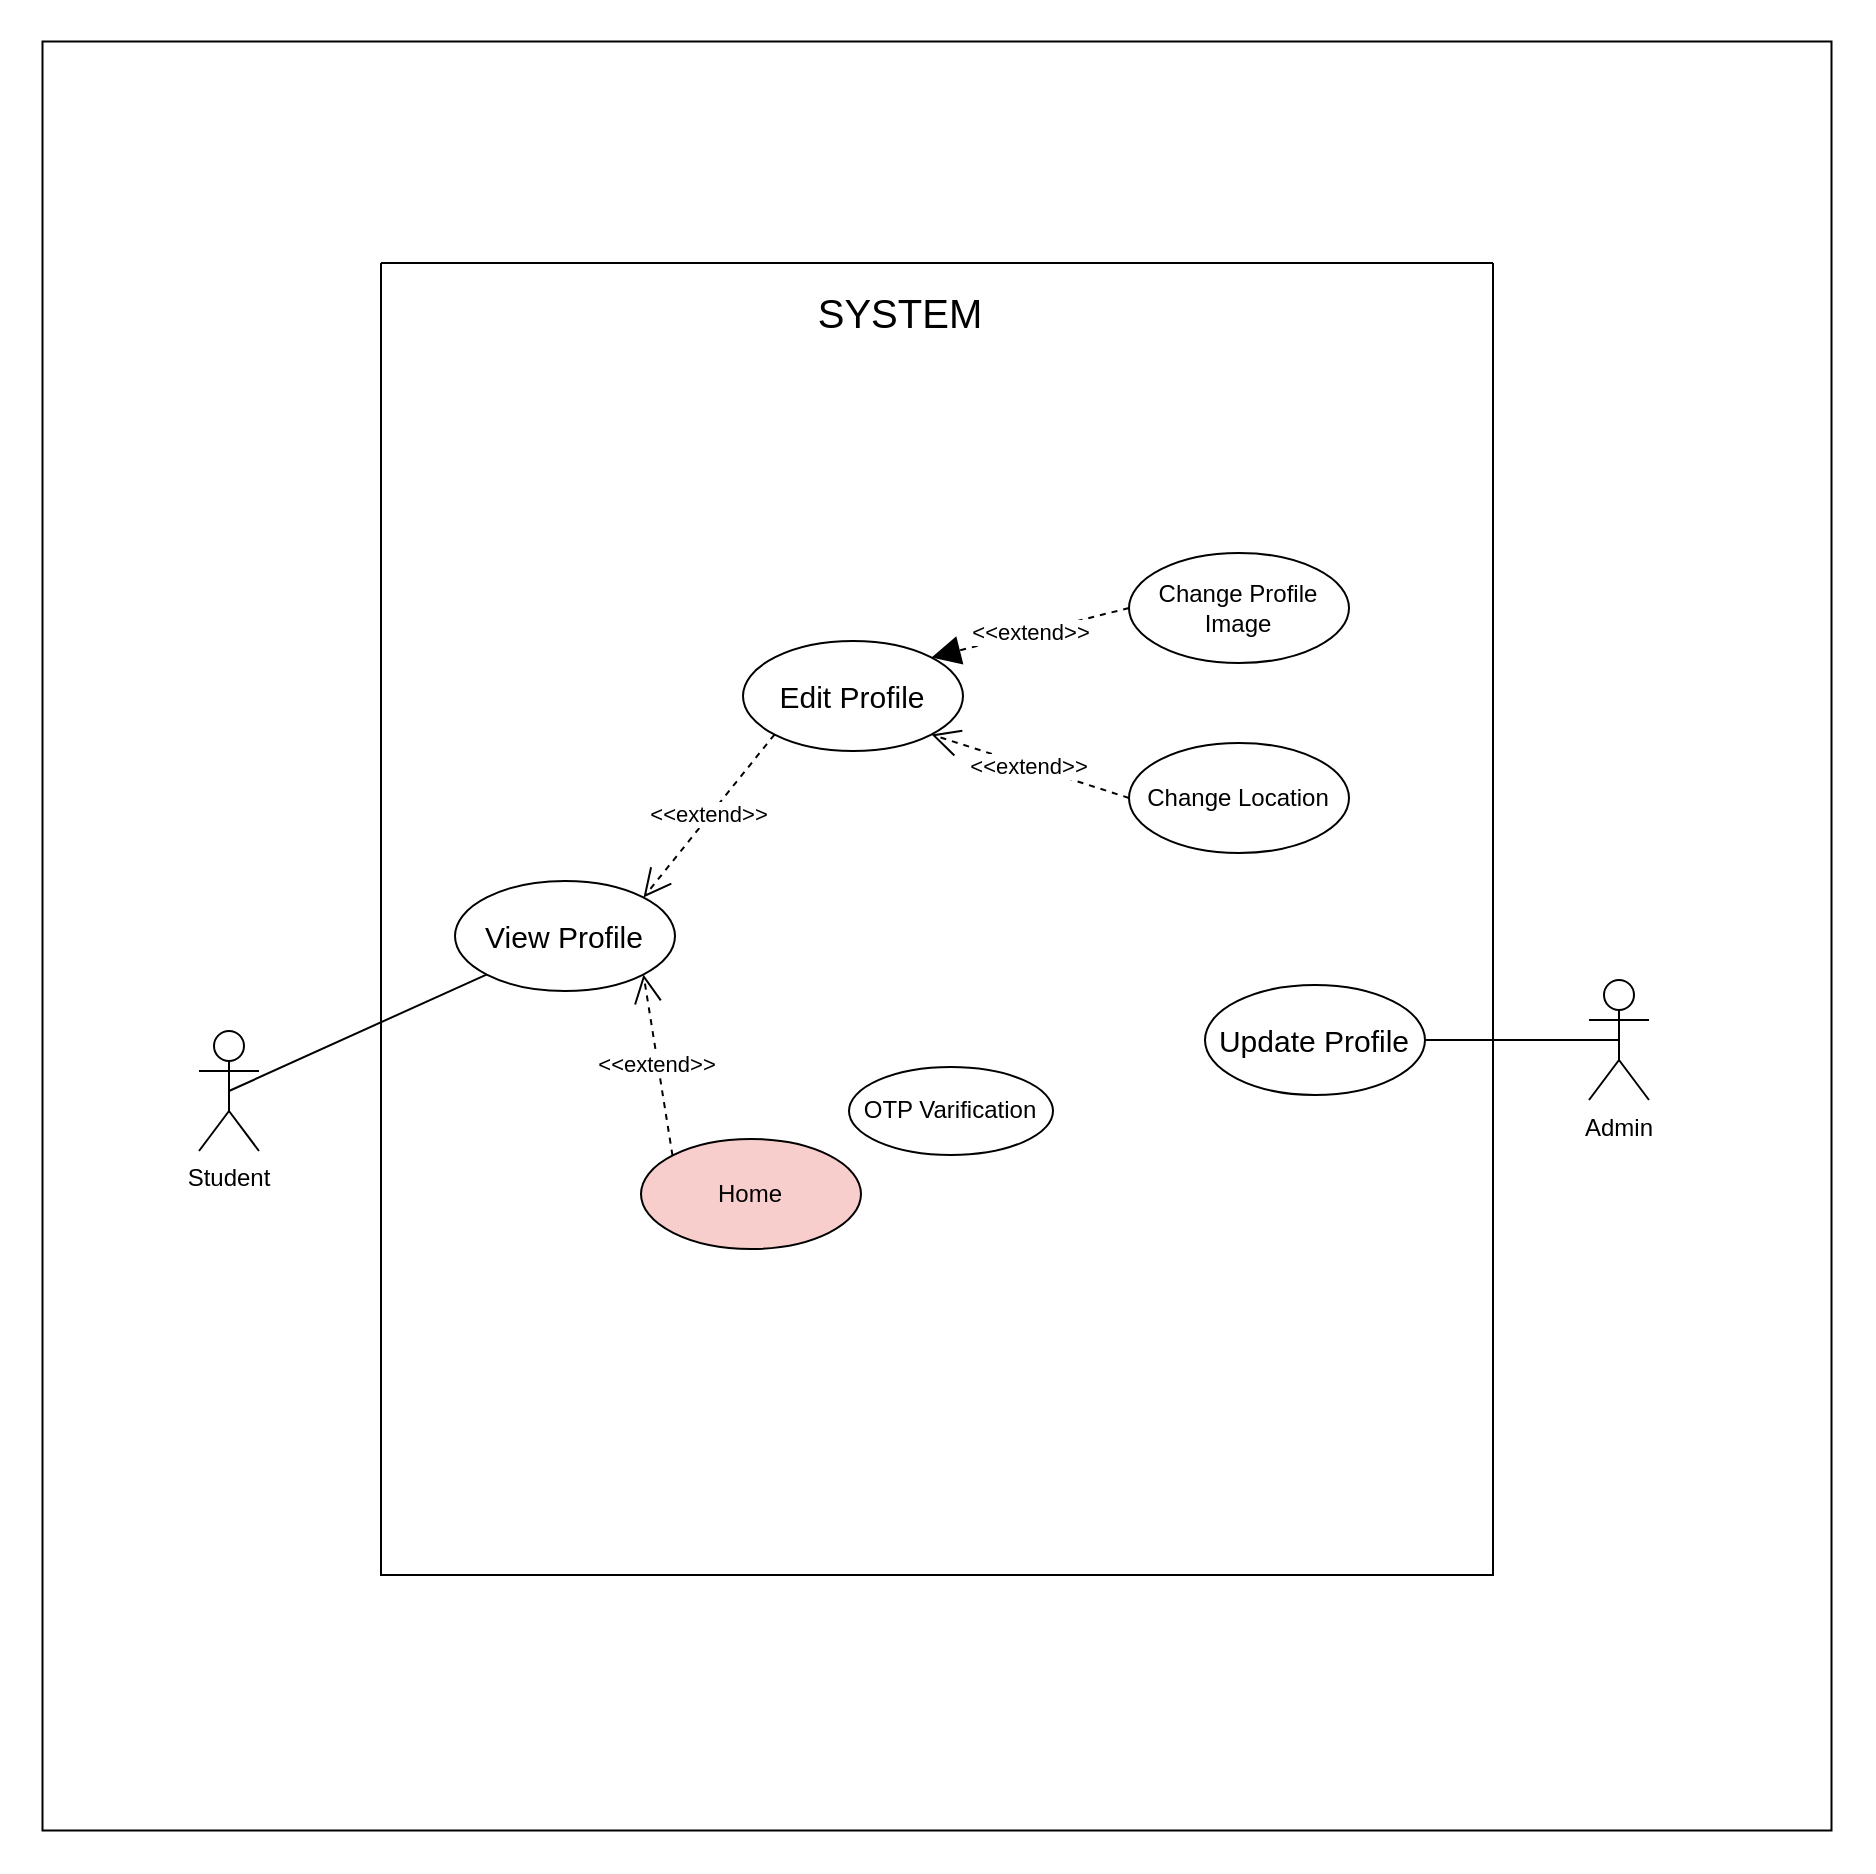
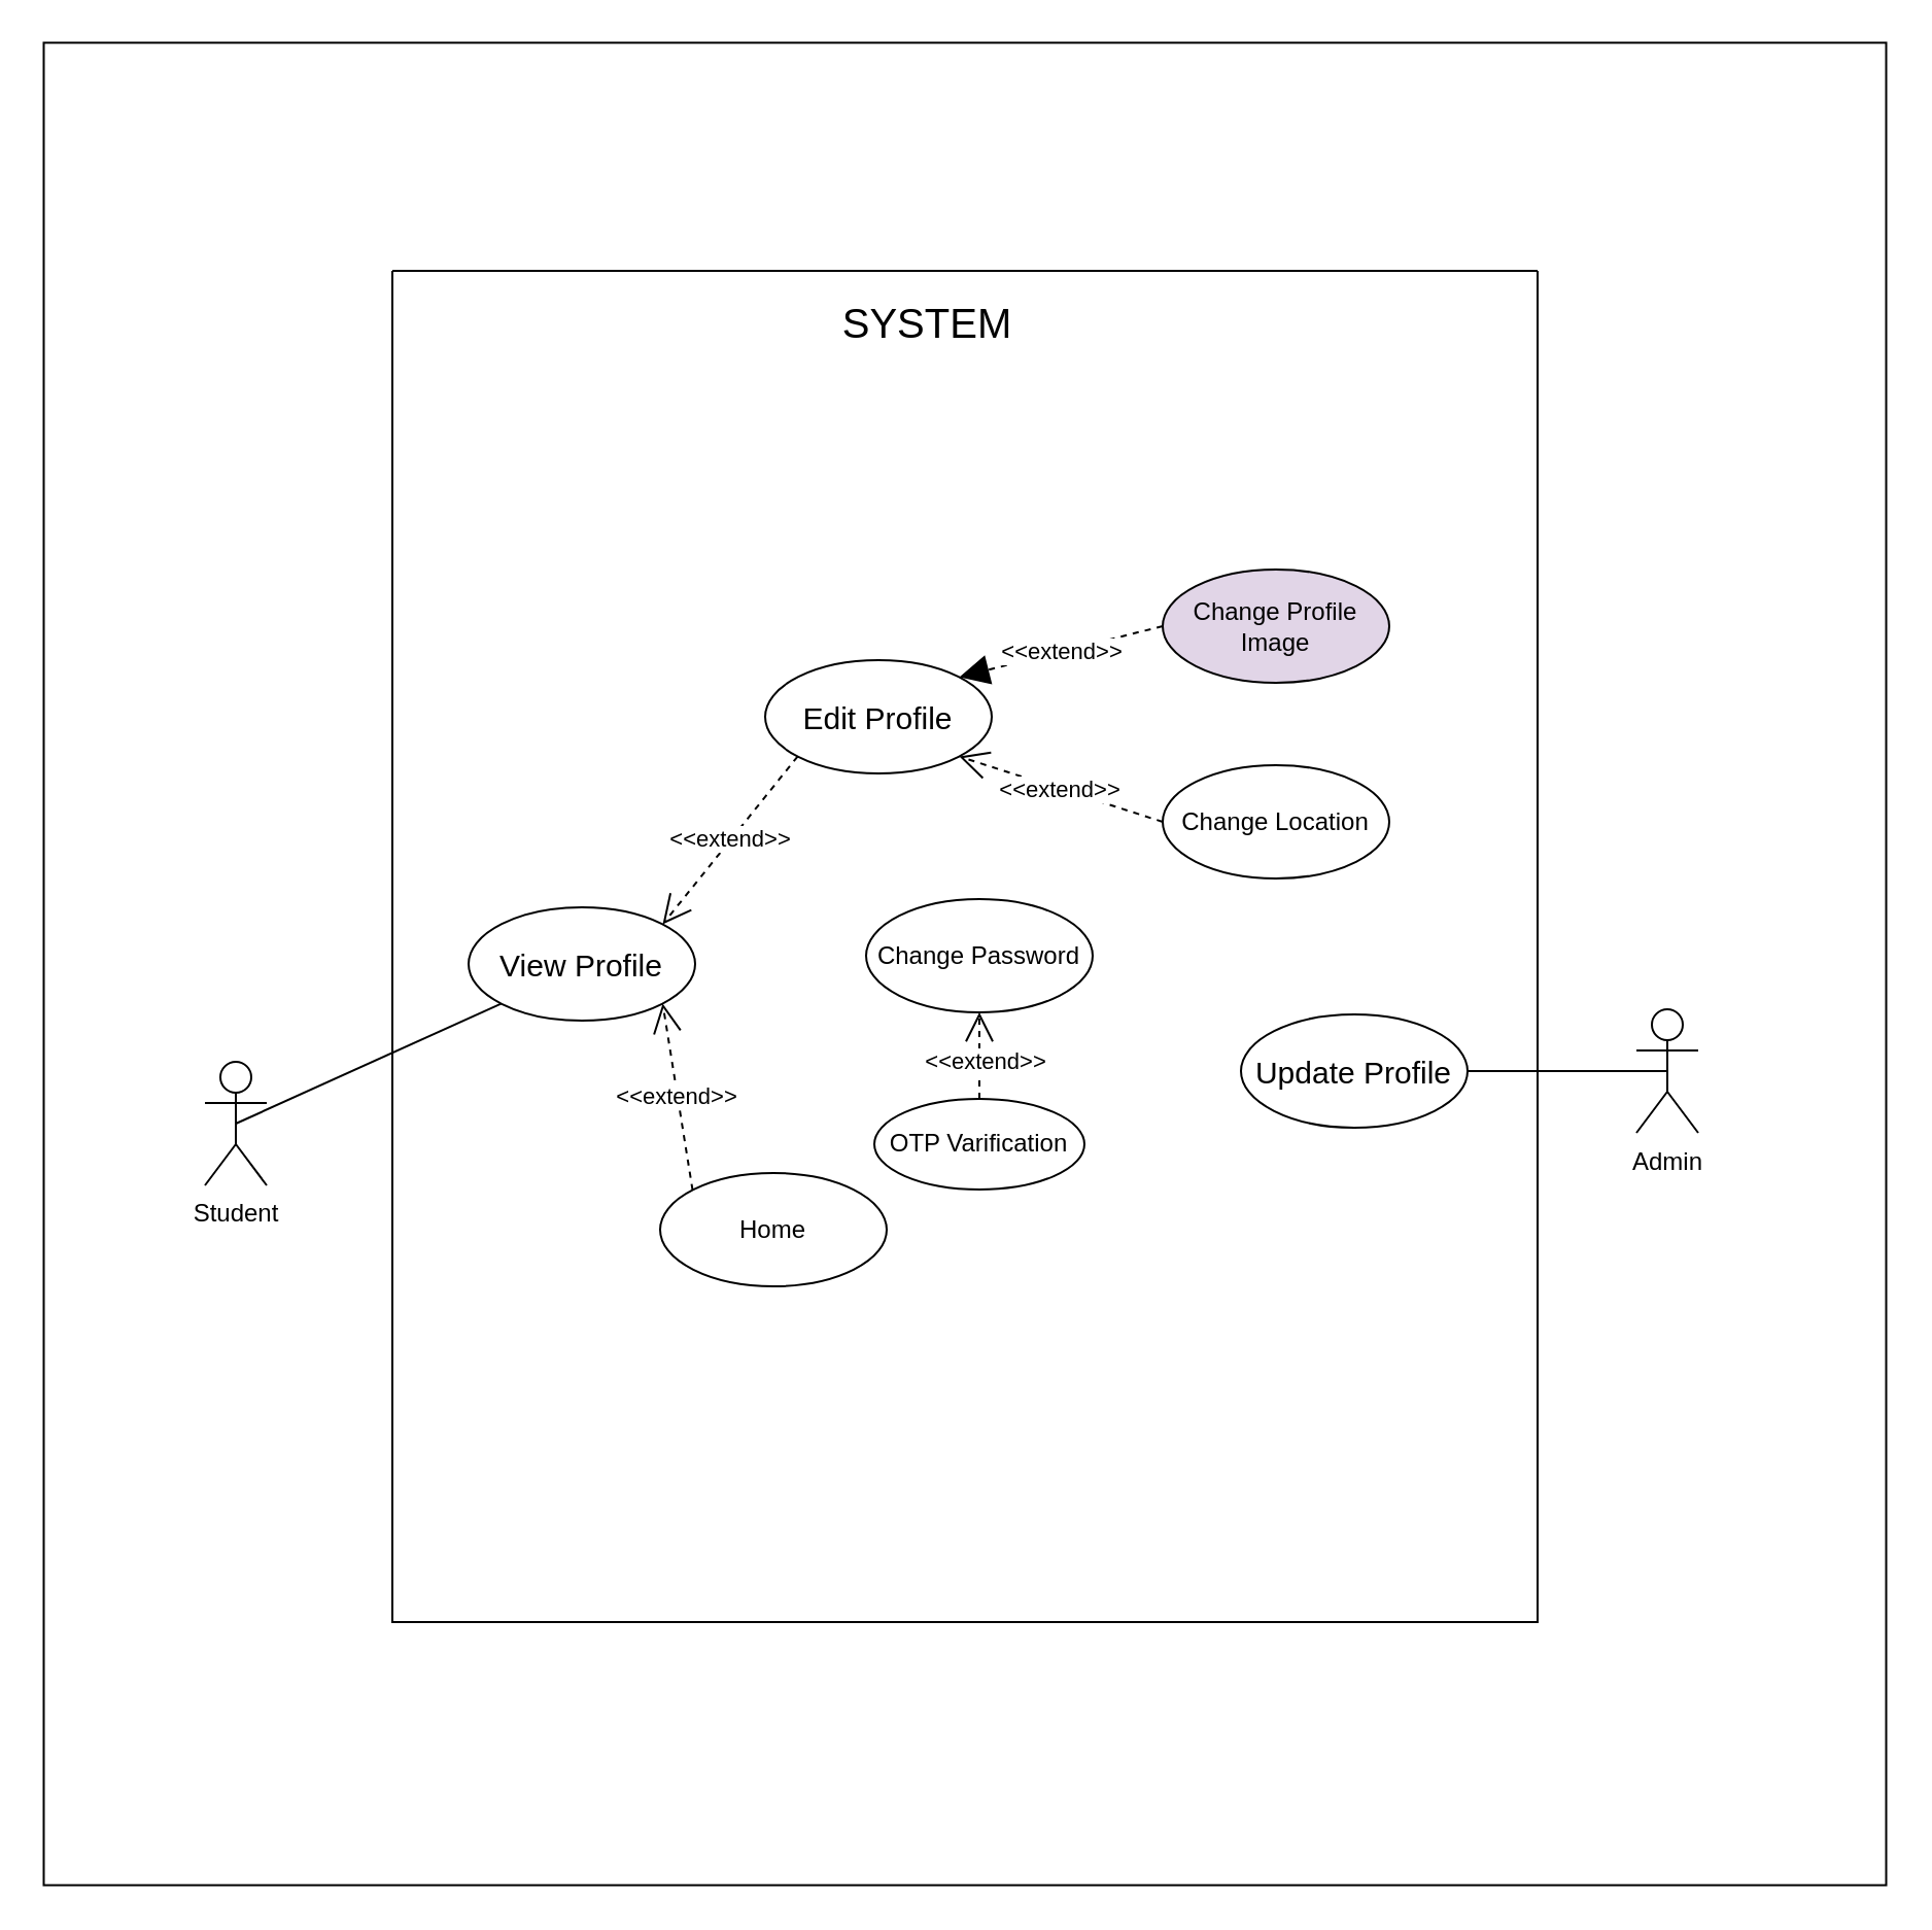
  <mxCell id="0" />
  <mxCell id="1" parent="0" />
  <mxCell id="2" value="" style="whiteSpace=wrap;html=1;aspect=fixed;" parent="1" vertex="1"><mxGeometry x="20.75" y="20.25" width="894.5" height="894.5" as="geometry" /></mxCell>
  <mxCell id="3" value="Admin" style="shape=umlActor;verticalLabelPosition=bottom;verticalAlign=top;html=1;outlineConnect=0;" parent="1" vertex="1"><mxGeometry x="794" y="489.5" width="30" height="60" as="geometry" /></mxCell>
  <mxCell id="4" value="" style="endArrow=none;html=1;rounded=0;exitX=1;exitY=0.5;exitDx=0;exitDy=0;entryX=0.5;entryY=0.5;entryDx=0;entryDy=0;entryPerimeter=0;" parent="1" source="7" target="3" edge="1"><mxGeometry width="50" height="50" relative="1" as="geometry"><mxPoint x="732" y="586" as="sourcePoint" /><mxPoint x="782" y="536" as="targetPoint" /></mxGeometry></mxCell>
  <mxCell id="5" value="" style="swimlane;startSize=0;" parent="1" vertex="1"><mxGeometry x="190" y="131" width="556" height="656" as="geometry" /></mxCell>
  <mxCell id="6" value="SYSTEM" style="text;html=1;align=center;verticalAlign=middle;whiteSpace=wrap;rounded=0;fontSize=20;" parent="5" vertex="1"><mxGeometry x="215" y="10" width="90" height="30" as="geometry" /></mxCell>
  <mxCell id="7" value="Update Profile" style="ellipse;whiteSpace=wrap;html=1;fontSize=15;" parent="5" vertex="1"><mxGeometry x="412" y="361" width="110" height="55" as="geometry" /></mxCell>
  <mxCell id="8" value="OTP Varification" style="ellipse;whiteSpace=wrap;html=1;fontSize=12;" vertex="1" parent="5"><mxGeometry x="234" y="402" width="102" height="44" as="geometry" /></mxCell>
  <mxCell id="9" value="Student" style="shape=umlActor;verticalLabelPosition=bottom;verticalAlign=top;html=1;outlineConnect=0;" parent="1" vertex="1"><mxGeometry x="99" y="515" width="30" height="60" as="geometry" /></mxCell>
  <mxCell id="10" value="" style="endArrow=none;html=1;rounded=0;entryX=0;entryY=1;entryDx=0;entryDy=0;exitX=0.5;exitY=0.5;exitDx=0;exitDy=0;exitPerimeter=0;" parent="1" source="9" target="17" edge="1"><mxGeometry width="50" height="50" relative="1" as="geometry"><mxPoint x="260" y="520" as="sourcePoint" /><mxPoint x="320" y="470" as="targetPoint" /></mxGeometry></mxCell>
- <mxCell id="11" value="Change Profile Image" style="ellipse;whiteSpace=wrap;html=1;fontSize=12;" parent="1" vertex="1"><mxGeometry x="564" y="276" width="110" height="55" as="geometry" /></mxCell>
+ <mxCell id="11" value="Change Profile Image" style="ellipse;whiteSpace=wrap;html=1;fontSize=12;fillColor=#e1d5e7;" parent="1" vertex="1"><mxGeometry x="564" y="276" width="110" height="55" as="geometry" /></mxCell>
  <mxCell id="12" value="Change Location" style="ellipse;whiteSpace=wrap;html=1;fontSize=12;" parent="1" vertex="1"><mxGeometry x="564" y="371" width="110" height="55" as="geometry" /></mxCell>
  <mxCell id="13" value="Edit Profile" style="ellipse;whiteSpace=wrap;html=1;fontSize=15;" parent="1" vertex="1"><mxGeometry x="371" y="320" width="110" height="55" as="geometry" /></mxCell>
  <mxCell id="14" value="&amp;lt;&amp;lt;extend&amp;gt;&amp;gt;" style="endArrow=block;endSize=12;dashed=1;html=1;rounded=0;entryX=1;entryY=0;entryDx=0;entryDy=0;exitX=0;exitY=0.5;exitDx=0;exitDy=0;" parent="1" source="11" target="13" edge="1"><mxGeometry width="160" relative="1" as="geometry"><mxPoint x="482" y="473" as="sourcePoint" /><mxPoint x="642" y="473" as="targetPoint" /></mxGeometry></mxCell>
  <mxCell id="15" value="&amp;lt;&amp;lt;extend&amp;gt;&amp;gt;" style="endArrow=open;endSize=12;dashed=1;html=1;rounded=0;entryX=1;entryY=1;entryDx=0;entryDy=0;exitX=0;exitY=0.5;exitDx=0;exitDy=0;" parent="1" source="12" target="13" edge="1"><mxGeometry width="160" relative="1" as="geometry"><mxPoint x="552" y="291" as="sourcePoint" /><mxPoint x="498" y="351" as="targetPoint" /></mxGeometry></mxCell>
  <mxCell id="16" value="&amp;lt;&amp;lt;extend&amp;gt;&amp;gt;" style="endArrow=open;endSize=12;dashed=1;html=1;rounded=0;entryX=1;entryY=0;entryDx=0;entryDy=0;exitX=0;exitY=1;exitDx=0;exitDy=0;" parent="1" source="13" target="17" edge="1"><mxGeometry width="160" relative="1" as="geometry"><mxPoint x="557.754" y="421.234" as="sourcePoint" /><mxPoint x="514" y="371" as="targetPoint" /></mxGeometry></mxCell>
  <mxCell id="17" value="View Profile" style="ellipse;whiteSpace=wrap;html=1;fontSize=15;" parent="1" vertex="1"><mxGeometry x="227" y="440" width="110" height="55" as="geometry" /></mxCell>
  <mxCell id="18" value="&amp;lt;&amp;lt;extend&amp;gt;&amp;gt;" style="endArrow=open;endSize=12;dashed=1;html=1;rounded=0;entryX=1;entryY=1;entryDx=0;entryDy=0;exitX=0;exitY=0;exitDx=0;exitDy=0;" parent="1" source="19" target="17" edge="1"><mxGeometry width="160" relative="1" as="geometry"><mxPoint x="450" y="515" as="sourcePoint" /><mxPoint x="369" y="511" as="targetPoint" /></mxGeometry></mxCell>
- <mxCell id="19" value="Home" style="ellipse;whiteSpace=wrap;html=1;fontSize=12;fillColor=#f8cecc;" parent="1" vertex="1"><mxGeometry x="320" y="569" width="110" height="55" as="geometry" /></mxCell>
+ <mxCell id="19" value="Home" style="ellipse;whiteSpace=wrap;html=1;fontSize=12;" parent="1" vertex="1"><mxGeometry x="320" y="569" width="110" height="55" as="geometry" /></mxCell>
+ <mxCell id="20" value="Change Password" style="ellipse;whiteSpace=wrap;html=1;fontSize=12;" parent="1" vertex="1"><mxGeometry x="420" y="436" width="110" height="55" as="geometry" /></mxCell>
+ <mxCell id="21" value="&amp;lt;&amp;lt;extend&amp;gt;&amp;gt;" style="endArrow=open;endSize=12;dashed=1;html=1;rounded=0;entryX=0.5;entryY=1;entryDx=0;entryDy=0;exitX=0.5;exitY=0;exitDx=0;exitDy=0;" edge="1" source="8" parent="1" target="20"><mxGeometry x="-0.143" y="-3" width="160" relative="1" as="geometry"><mxPoint x="458.5" y="399.5" as="sourcePoint" /><mxPoint x="378.5" y="524" as="targetPoint" /><mxPoint as="offset" /></mxGeometry></mxCell>
